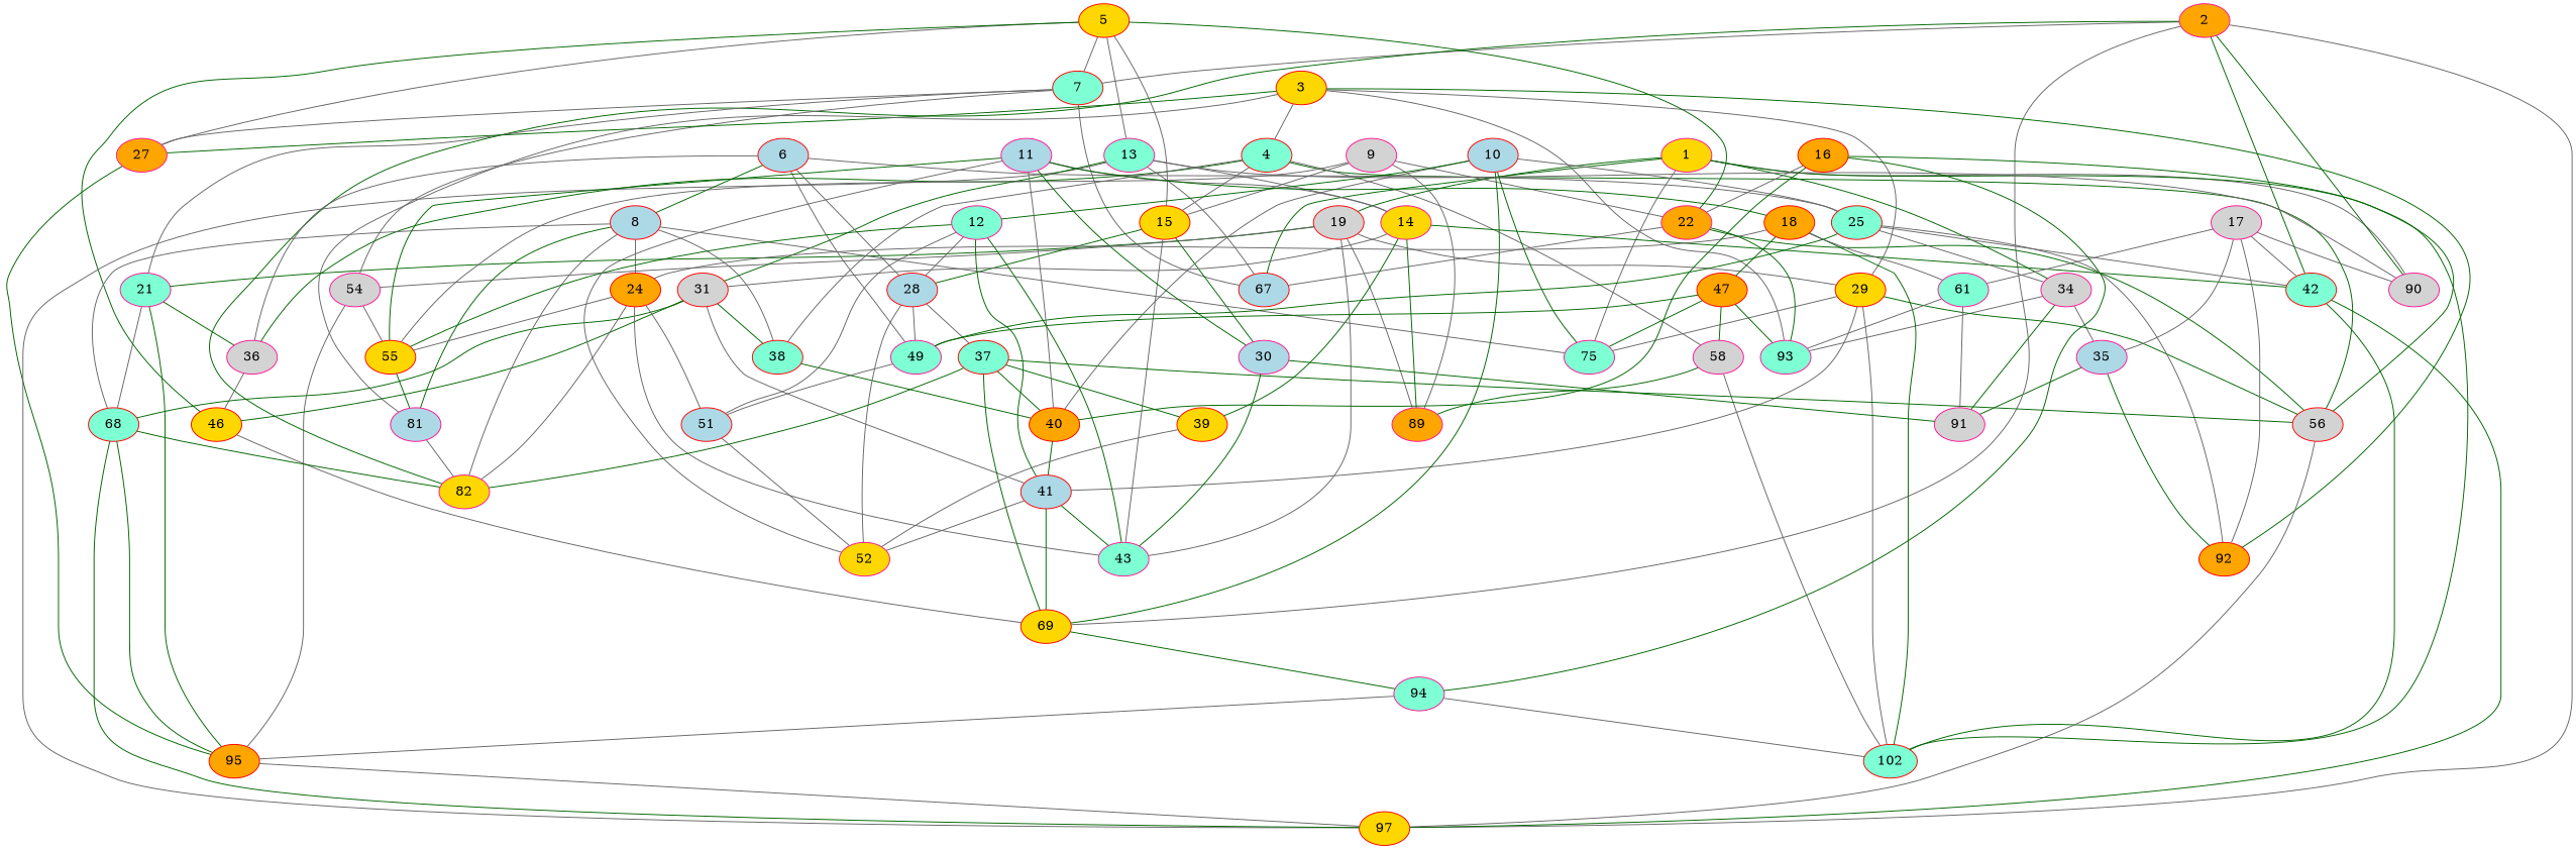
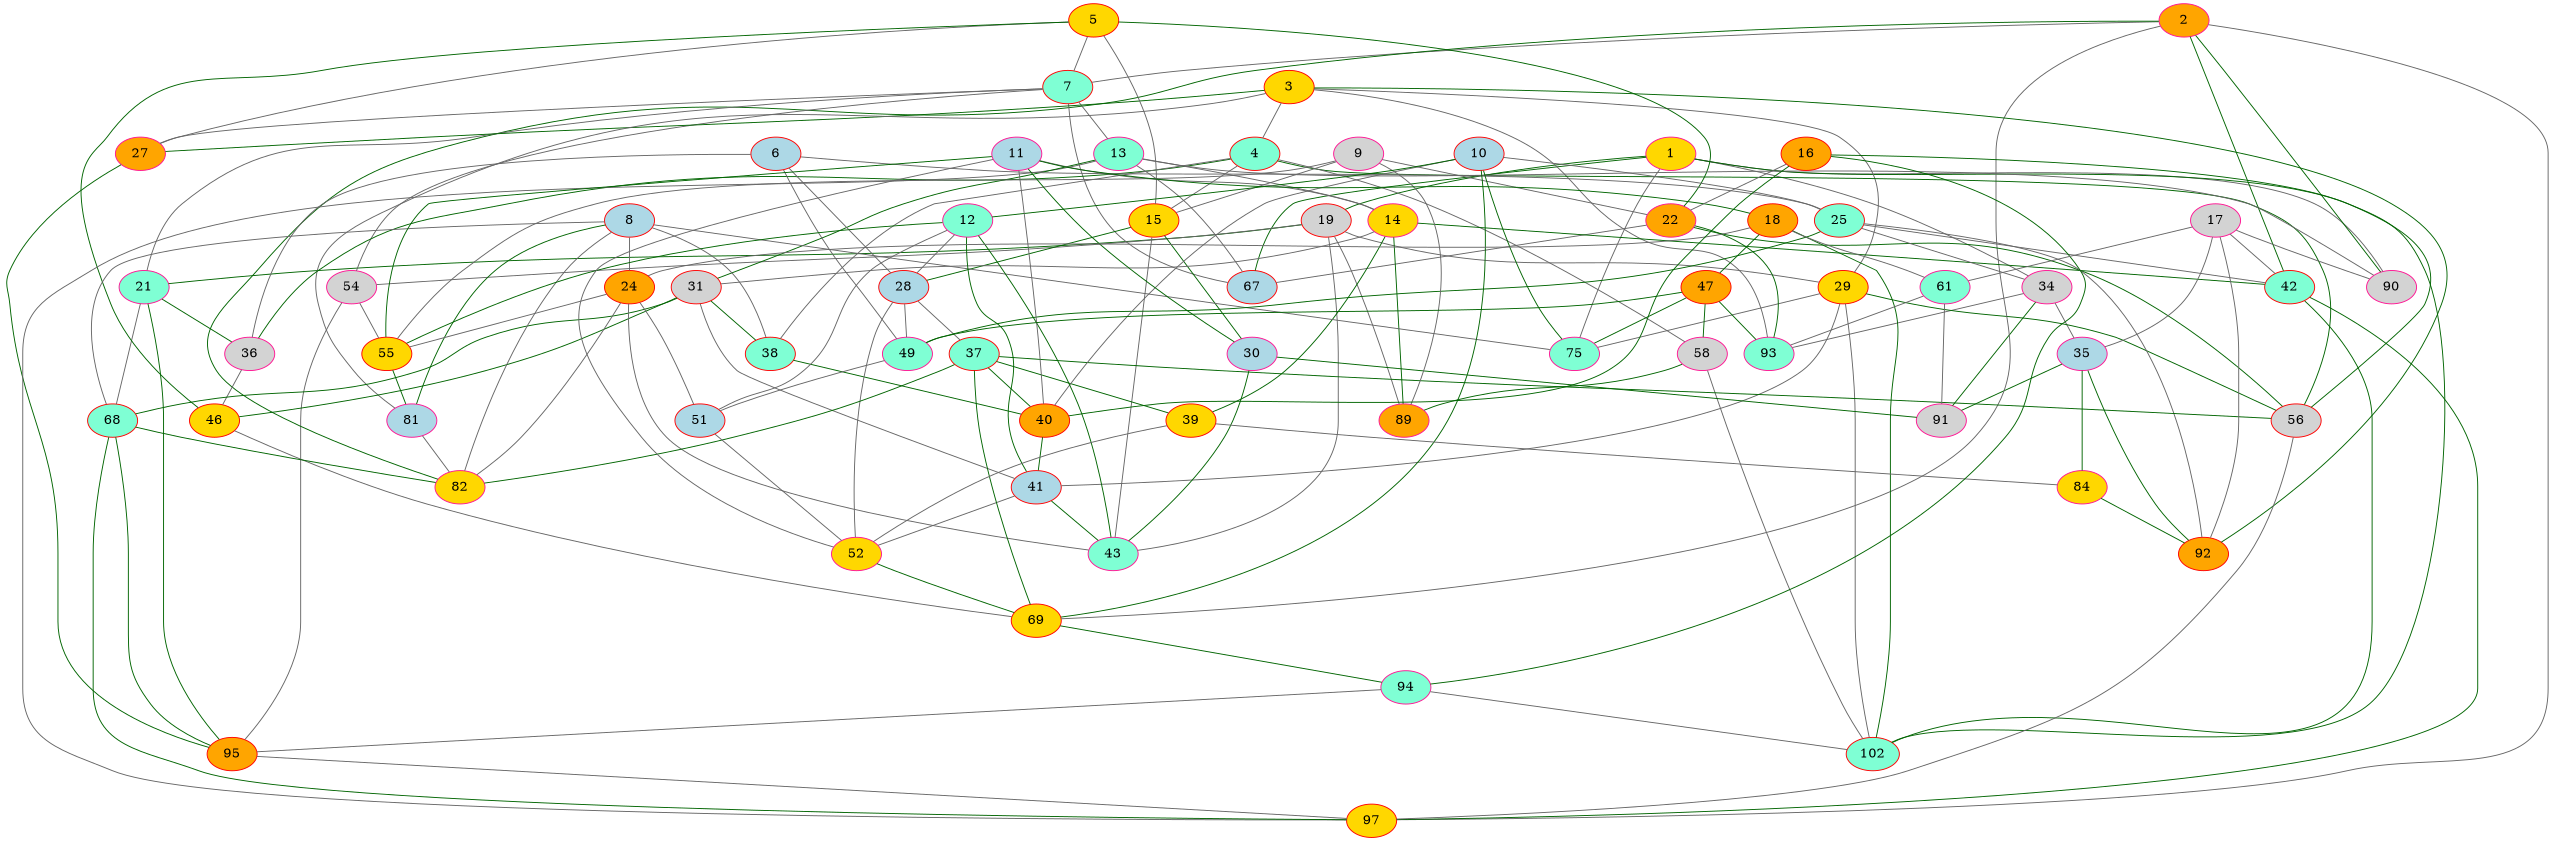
  graph {
    node [color=red fillcolor=aquamarine style=filled]
    edge [color=gray40]
    1 [color=deeppink fillcolor=gold super="+20"]
    19 [fillcolor=lightgrey super="+62"]
    34 [color=deeppink fillcolor=lightgrey super="+48"]
    67 [fillcolor=lightblue]
    75 [color=deeppink super="+77"]
    90 [color=deeppink fillcolor=lightgrey]
    102 [super="+103"]
    29 [fillcolor=gold super="+32"]
    21 [color=deeppink super="+59"]
    54 [color=deeppink fillcolor=lightgrey]
    89 [color=deeppink fillcolor=orange]
    43 [color=deeppink super="+76"]
    93 [color=deeppink super="+96"]
    35 [color=deeppink fillcolor=lightblue super="+80"]
    91 [color=deeppink fillcolor=lightgrey]
    2 [color=deeppink fillcolor=orange super="+87"]
    7 [super="+106"]
    42 [super="+107"]
    69 [fillcolor=gold super="+104"]
    82 [color=deeppink fillcolor=gold super="+99"]
    97 [fillcolor=gold super="+98"]
    27 [color=deeppink fillcolor=orange]
    94 [color=deeppink]
    3 [fillcolor=gold super="+73"]
    4 [super="+64"]
    81 [color=deeppink fillcolor=lightblue]
    92 [fillcolor=orange super="+105"]
    15 [fillcolor=gold super="+65"]
    36 [color=deeppink fillcolor=lightgrey]
    38
    56 [fillcolor=lightgrey super="+57"]
    58 [color=deeppink fillcolor=lightgrey]
    95 [fillcolor=orange super="+109"]
    41 [fillcolor=lightblue super="+66"]
    28 [fillcolor=lightblue super="+45"]
    30 [color=deeppink fillcolor=lightblue]
    46 [fillcolor=gold]
    40 [fillcolor=orange super="+53"]
    5 [fillcolor=gold super="+86"]
    13 [color=deeppink super="+78"]
    22 [color=deeppink fillcolor=orange super="+100"]
    14 [color=deeppink fillcolor=gold super="+83"]
    31 [fillcolor=lightgrey super="+44"]
    6 [fillcolor=lightblue super="+79"]
    8 [fillcolor=lightblue super="+70"]
    25 [super="+33"]
    49 [color=deeppink super="+63"]
    24 [fillcolor=orange super="+71"]
    68 [super="+108"]
    52 [color=deeppink fillcolor=gold super="+101"]
    37 [super="+88"]
    51 [fillcolor=lightblue]
    55 [fillcolor=gold super="+74"]
    9 [color=deeppink fillcolor=lightgrey]
    10 [fillcolor=lightblue super="+85"]
    12 [color=deeppink super="+60"]
    11 [color=deeppink fillcolor=lightblue super="+26"]
    18 [fillcolor=orange super="+23"]
    39 [fillcolor=gold]
    61 [color=deeppink]
    47 [fillcolor=orange super="+50"]
+   84 [color=deeppink fillcolor=gold]
    16 [fillcolor=orange]
    17 [color=deeppink fillcolor=lightgrey super="+72"]
    1 -- 19 [color=darkgreen]
-   1 -- 34 [color=darkgreen]
+   1 -- 34
    1 -- 67 [color=darkgreen]
    1 -- 75
    1 -- 90
    1 -- 102 [color=darkgreen]
    19 -- 29
    19 -- 21 [color=darkgreen]
    19 -- 54
    19 -- 89
    19 -- 43
    34 -- 93 [weight=2]
    34 -- 35
    34 -- 91 [color=darkgreen]
    29 -- 75
    29 -- 102
    29 -- 56 [color=darkgreen]
    29 -- 41
    21 -- 36 [color=darkgreen]
    21 -- 95 [color=darkgreen]
    21 -- 68
    54 -- 95
    54 -- 55
    35 -- 91 [color=darkgreen]
    35 -- 92 [color=darkgreen]
+   35 -- 84 [color=darkgreen weight=2]
    2 -- 90 [color=darkgreen]
    2 -- 7
    2 -- 42 [color=darkgreen]
    2 -- 69
    2 -- 82 [color=darkgreen]
    2 -- 97
    7 -- 67
    7 -- 21
    7 -- 54
    7 -- 27
    42 -- 102 [color=darkgreen]
    42 -- 97 [color=darkgreen]
    69 -- 94 [color=darkgreen]
    27 -- 95 [color=darkgreen]
    94 -- 102
    94 -- 95
    3 -- 29
    3 -- 93
    3 -- 27 [color=darkgreen]
    3 -- 4
    3 -- 81
    3 -- 92 [color=darkgreen]
    4 -- 15
    4 -- 36 [color=darkgreen]
    4 -- 38
    4 -- 56 [color=darkgreen]
    4 -- 58
    81 -- 82
    15 -- 43
    15 -- 28 [color=darkgreen]
    15 -- 30 [color=darkgreen]
    36 -- 46
    38 -- 40 [color=darkgreen]
    56 -- 97
    58 -- 102
    58 -- 89 [color=darkgreen]
    95 -- 97
    41 -- 43 [color=darkgreen]
    41 -- 52
    28 -- 49
    28 -- 52
    28 -- 37
    30 -- 43 [color=darkgreen]
    30 -- 91 [color=darkgreen]
    46 -- 69
    40 -- 41 [color=darkgreen]
    5 -- 7
    5 -- 27
    5 -- 15
    5 -- 46 [color=darkgreen]
-   5 -- 13
+   7 -- 13
    5 -- 22 [color=darkgreen]
    13 -- 67
    13 -- 90
    13 -- 97
    13 -- 14
    13 -- 31 [color=darkgreen]
    22 -- 67
    22 -- 93 [color=darkgreen]
    22 -- 56 [color=darkgreen]
    14 -- 89 [color=darkgreen]
    14 -- 42 [color=darkgreen]
    14 -- 31
    14 -- 39 [color=darkgreen]
    31 -- 38 [color=darkgreen]
    31 -- 41
    31 -- 46 [color=darkgreen]
    31 -- 68 [color=darkgreen]
    6 -- 36
    6 -- 28
-   6 -- 8 [color=darkgreen]
    6 -- 25
    6 -- 49 [weight=2]
    8 -- 75
    8 -- 82
    8 -- 81 [color=darkgreen]
    8 -- 38
    8 -- 24
    8 -- 68
    25 -- 34
    25 -- 42
    25 -- 92
    25 -- 49 [color=darkgreen]
    49 -- 51
    24 -- 43
    24 -- 82
    24 -- 51
    24 -- 55
    68 -- 82 [color=darkgreen]
    68 -- 97 [color=darkgreen]
    68 -- 95 [color=darkgreen]
-   41 -- 69 [color=darkgreen]
+   52 -- 69 [color=darkgreen]
    37 -- 69 [color=darkgreen]
    37 -- 82 [color=darkgreen]
    37 -- 56 [color=darkgreen]
    37 -- 40 [color=darkgreen]
    37 -- 39 [color=darkgreen]
    51 -- 52
    55 -- 81 [color=darkgreen]
    9 -- 89
    9 -- 15
    9 -- 22
    9 -- 55
    10 -- 75 [color=darkgreen]
    10 -- 69 [color=darkgreen]
    10 -- 40
    10 -- 25
    10 -- 12 [color=darkgreen]
    12 -- 43 [color=darkgreen]
    12 -- 41 [color=darkgreen]
    12 -- 28
    12 -- 51
    12 -- 55 [color=darkgreen]
    11 -- 30 [color=darkgreen]
    11 -- 40
    11 -- 14
    11 -- 52
    11 -- 55 [color=darkgreen]
    11 -- 18 [color=darkgreen]
    18 -- 102 [color=darkgreen]
    18 -- 24
    18 -- 61
    18 -- 47 [color=darkgreen]
    39 -- 52
+   39 -- 84
    61 -- 93
    61 -- 91
    47 -- 75 [color=darkgreen weight=2]
    47 -- 93 [color=darkgreen]
    47 -- 58 [color=darkgreen]
    47 -- 49 [color=darkgreen]
+   84 -- 92 [color=darkgreen]
    16 -- 94 [color=darkgreen]
    16 -- 56 [color=darkgreen]
    16 -- 40 [color=darkgreen]
    16 -- 22
    17 -- 90
    17 -- 35
    17 -- 42
    17 -- 92 [weight=2]
    17 -- 61
  }
